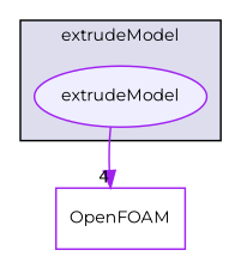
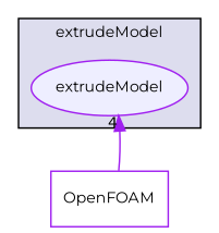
  digraph {
    compound=true
    fontname=Montserrat
    node [fontname=Montserrat fontsize=10 color=purple]
    n1 [fillcolor="#eeeeff" label=extrudeModel pencolor=black shape=ellipse style=filled]
    n2 [label=OpenFOAM shape=box]
    subgraph cluster_1 {
      bgcolor="#ddddee"
      fontsize=10
      label=extrudeModel
      pencolor=black
      n1
    }
-   n1 -> n2 [headlabel=4 labeldistance=1.5 labelfontname=Helvetica labelfontsize=10 color=purple fontname=Montserrat]
+   n2 -> n1 [headlabel=4 labeldistance=1.5 labelfontname=Helvetica labelfontsize=10 color=purple fontname=Montserrat]
  }
